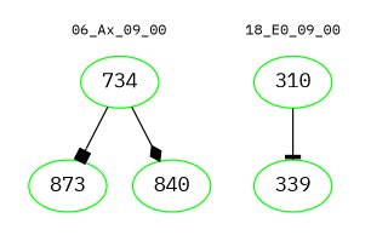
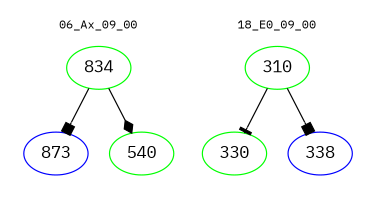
  digraph {
    fontname="IBM Plex Mono"
    node [color=green fontname="IBM Plex Mono"]
    edge [arrowhead=box color=black fontname="IBM Plex Mono"]
-   n1 [label=734]
-   n2 [label=873]
-   n3 [label=840]
+   n1 [label=834]
+   n2 [color=blue label=873]
+   n3 [label=540]
    n4 [label=310]
-   n5 [label=339]
+   n5 [label=330]
+   n6 [color=blue label=338]
    subgraph cluster_1 {
      color=white
      fontsize=10
      label="06_Ax_09_00"
      n1
      n2
      n3
    }
    subgraph cluster_2 {
      color=white
      fontsize=10
      label="18_E0_09_00"
      n4
      n5
+     n6
    }
    n1 -> n2
    n1 -> n3 [arrowhead=diamond]
    n4 -> n5 [arrowhead=tee]
+   n4 -> n6
  }
